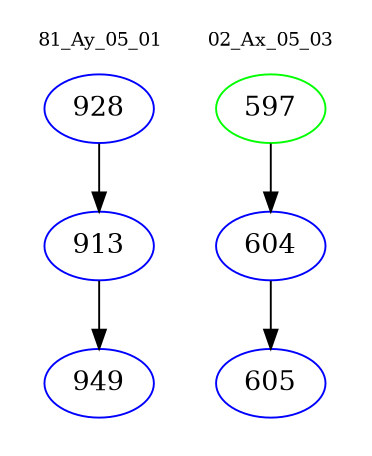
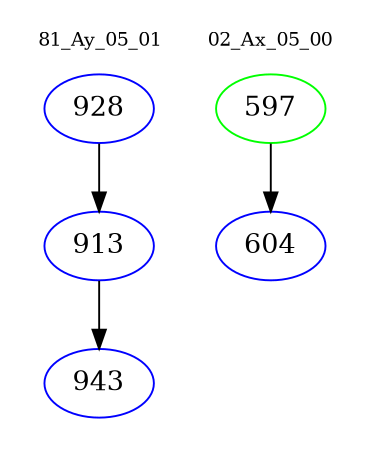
  digraph {
    node [color=blue]
    edge [color=black]
    n1 [label=928]
    n2 [label=913]
-   n3 [label=949]
+   n3 [label=943]
    n4 [color=green label=597]
    n5 [label=604]
-   n6 [label=605]
    subgraph cluster_1 {
      color=white
      fontsize=10
      label="81_Ay_05_01"
      n1
      n2
      n3
    }
    subgraph cluster_2 {
      color=white
      fontsize=10
-     label="02_Ax_05_03"
+     label="02_Ax_05_00"
      n4
      n5
-     n6
    }
    n1 -> n2
    n2 -> n3
    n4 -> n5
-   n5 -> n6
  }
